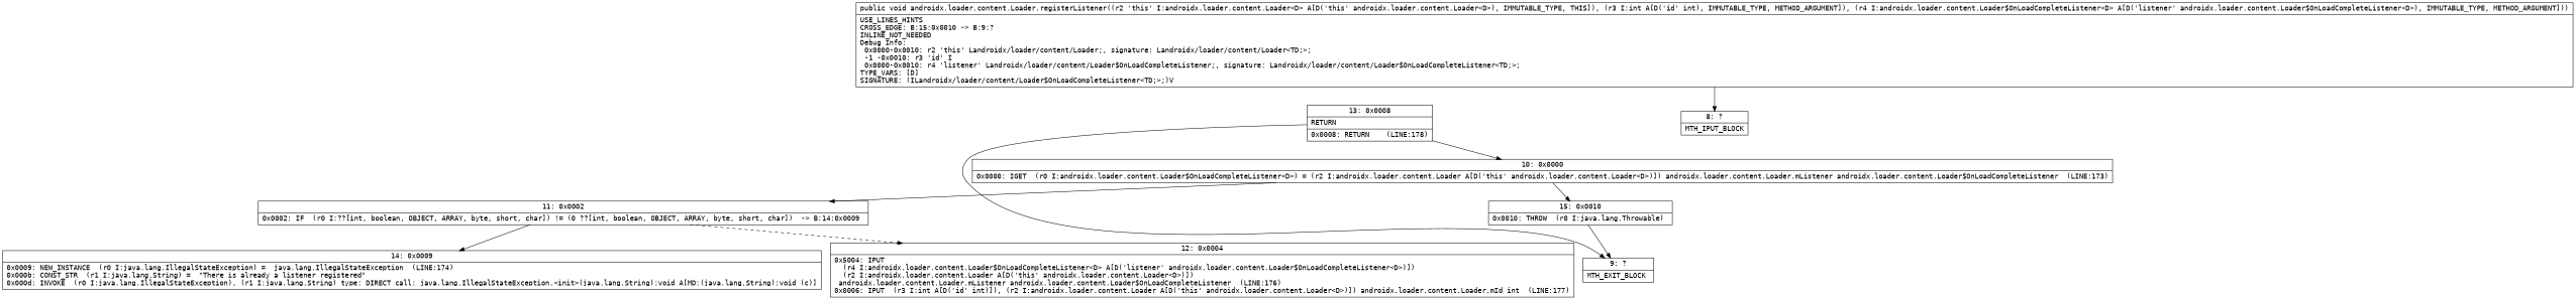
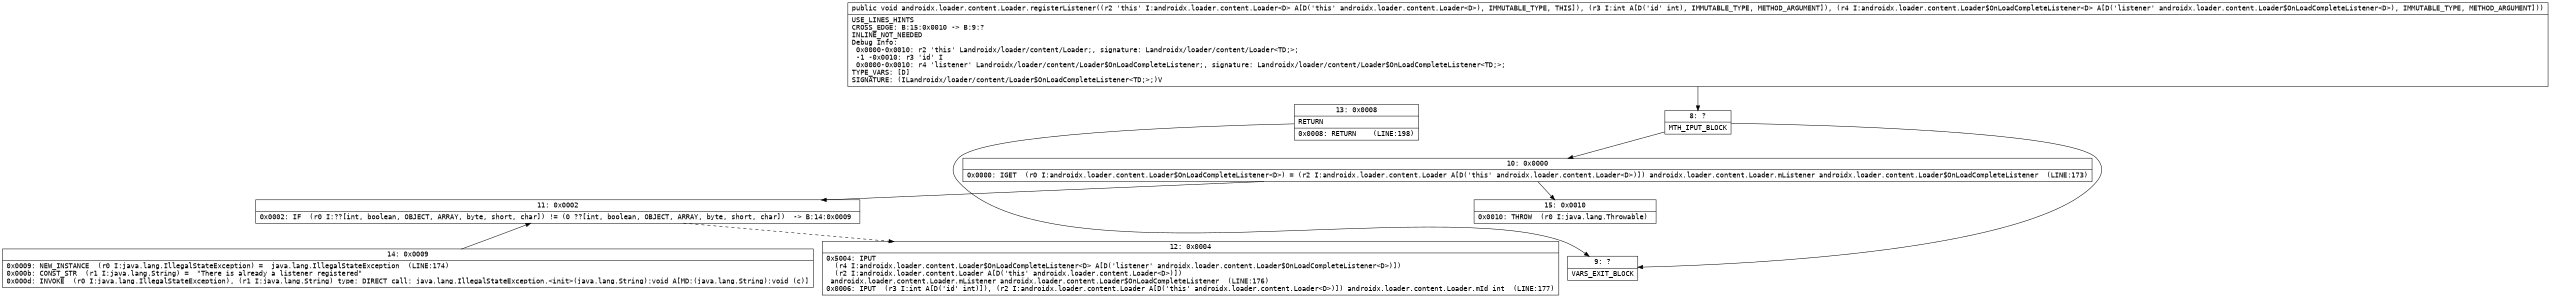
  digraph {
    fontname="DejaVu Sans Mono"
    node [fontname="DejaVu Sans Mono" shape=record]
    edge [fontname="DejaVu Sans Mono"]
    n1 [label="{8\:\ ?|MTH_IPUT_BLOCK\l}"]
    n2 [label="{10\:\ 0x0000|0x0000: IGET  (r0 I:androidx.loader.content.Loader$OnLoadCompleteListener\<D\>) = (r2 I:androidx.loader.content.Loader A[D('this' androidx.loader.content.Loader\<D\>)]) androidx.loader.content.Loader.mListener androidx.loader.content.Loader$OnLoadCompleteListener  (LINE:173)\l}"]
    n3 [label="{11\:\ 0x0002|0x0002: IF  (r0 I:??[int, boolean, OBJECT, ARRAY, byte, short, char]) != (0 ??[int, boolean, OBJECT, ARRAY, byte, short, char])  \-\> B:14:0x0009 \l}"]
    n4 [label="{15\:\ 0x0010|0x0010: THROW  (r0 I:java.lang.Throwable) \l}"]
    n5 [label="{12\:\ 0x0004|0x5004: IPUT  \l  (r4 I:androidx.loader.content.Loader$OnLoadCompleteListener\<D\> A[D('listener' androidx.loader.content.Loader$OnLoadCompleteListener\<D\>)])\l  (r2 I:androidx.loader.content.Loader A[D('this' androidx.loader.content.Loader\<D\>)])\l androidx.loader.content.Loader.mListener androidx.loader.content.Loader$OnLoadCompleteListener  (LINE:176)\l0x0006: IPUT  (r3 I:int A[D('id' int)]), (r2 I:androidx.loader.content.Loader A[D('this' androidx.loader.content.Loader\<D\>)]) androidx.loader.content.Loader.mId int  (LINE:177)\l}"]
    n6 [label="{14\:\ 0x0009|0x0009: NEW_INSTANCE  (r0 I:java.lang.IllegalStateException) =  java.lang.IllegalStateException  (LINE:174)\l0x000b: CONST_STR  (r1 I:java.lang.String) =  \"There is already a listener registered\" \l0x000d: INVOKE  (r0 I:java.lang.IllegalStateException), (r1 I:java.lang.String) type: DIRECT call: java.lang.IllegalStateException.\<init\>(java.lang.String):void A[MD:(java.lang.String):void (c)]\l}"]
-   n7 [label="{13\:\ 0x0008|RETURN\l|0x0008: RETURN    (LINE:178)\l}"]
-   n8 [label="{9\:\ ?|MTH_EXIT_BLOCK\l}"]
+   n7 [label="{13\:\ 0x0008|RETURN\l|0x0008: RETURN    (LINE:198)\l}"]
+   n8 [label="{9\:\ ?|VARS_EXIT_BLOCK\l}"]
    n9 [label="{public void androidx.loader.content.Loader.registerListener((r2 'this' I:androidx.loader.content.Loader\<D\> A[D('this' androidx.loader.content.Loader\<D\>), IMMUTABLE_TYPE, THIS]), (r3 I:int A[D('id' int), IMMUTABLE_TYPE, METHOD_ARGUMENT]), (r4 I:androidx.loader.content.Loader$OnLoadCompleteListener\<D\> A[D('listener' androidx.loader.content.Loader$OnLoadCompleteListener\<D\>), IMMUTABLE_TYPE, METHOD_ARGUMENT]))  | USE_LINES_HINTS\lCROSS_EDGE: B:15:0x0010 \-\> B:9:?\lINLINE_NOT_NEEDED\lDebug Info:\l  0x0000\-0x0010: r2 'this' Landroidx\/loader\/content\/Loader;, signature: Landroidx\/loader\/content\/Loader\<TD;\>;\l  \-1 \-0x0010: r3 'id' I\l  0x0000\-0x0010: r4 'listener' Landroidx\/loader\/content\/Loader$OnLoadCompleteListener;, signature: Landroidx\/loader\/content\/Loader$OnLoadCompleteListener\<TD;\>;\lTYPE_VARS: [D]\lSIGNATURE: (ILandroidx\/loader\/content\/Loader$OnLoadCompleteListener\<TD;\>;)V\l}"]
-   n7 -> n2
+   n1 -> n2
    n2 -> n3
    n2 -> n4
    n3 -> n5 [style=dashed]
-   n3 -> n6
-   n4 -> n8
+   n6 -> n3
+   n1 -> n8
    n7 -> n8
    n9 -> n1
  }
